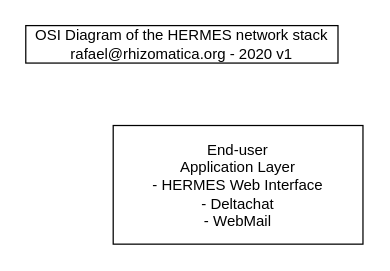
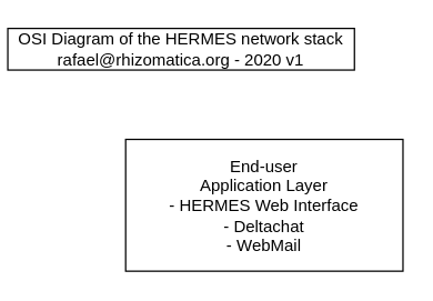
  <mxCell id="0" />
  <mxCell id="1" parent="0" />
- <mxCell id="2" value="&lt;div&gt;OSI Diagram of the HERMES network stack&lt;/div&gt;&lt;div&gt;rafael@rhizomatica.org - 2020 v1&lt;br&gt;&lt;/div&gt;" style="rounded=0;whiteSpace=wrap;html=1;" vertex="1" parent="1"><mxGeometry x="20" y="20" width="250" height="30" as="geometry" /></mxCell>
+ <mxCell id="2" value="&lt;div&gt;OSI Diagram of the HERMES network stack&lt;/div&gt;&lt;div&gt;rafael@rhizomatica.org - 2020 v1&lt;br&gt;&lt;/div&gt;" style="rounded=0;whiteSpace=wrap;html=1;" vertex="1" parent="1"><mxGeometry x="5" y="20" width="250" height="30" as="geometry" /></mxCell>
  <mxCell id="3" value="&lt;div&gt;End-user &lt;br&gt;&lt;/div&gt;&lt;div&gt;Application Layer&lt;/div&gt;&lt;div&gt;- HERMES Web Interface&lt;br&gt;&lt;/div&gt;&lt;div&gt;- Deltachat&lt;/div&gt;&lt;div&gt;- WebMail&lt;br&gt;&lt;/div&gt;" style="rounded=0;whiteSpace=wrap;html=1;" vertex="1" parent="1"><mxGeometry x="90" y="100" width="200" height="95" as="geometry" /></mxCell>
